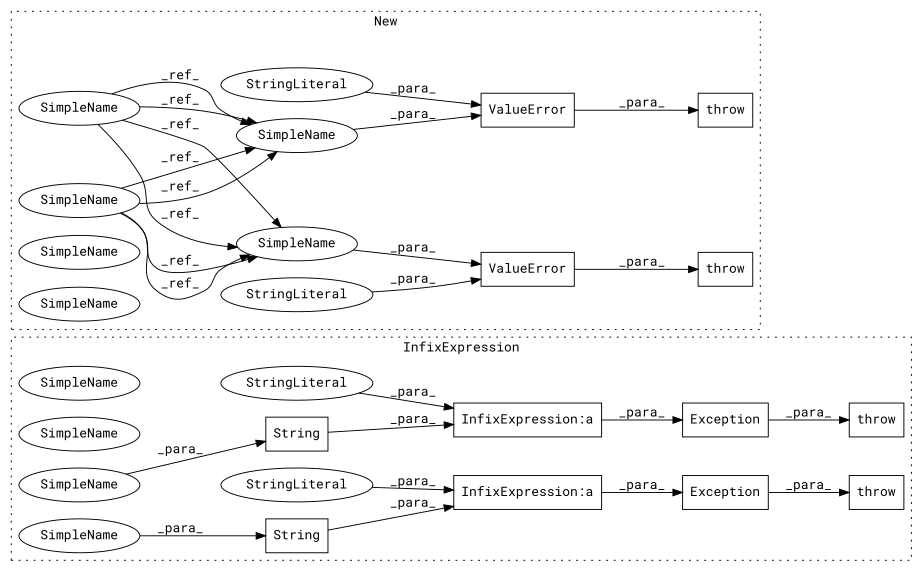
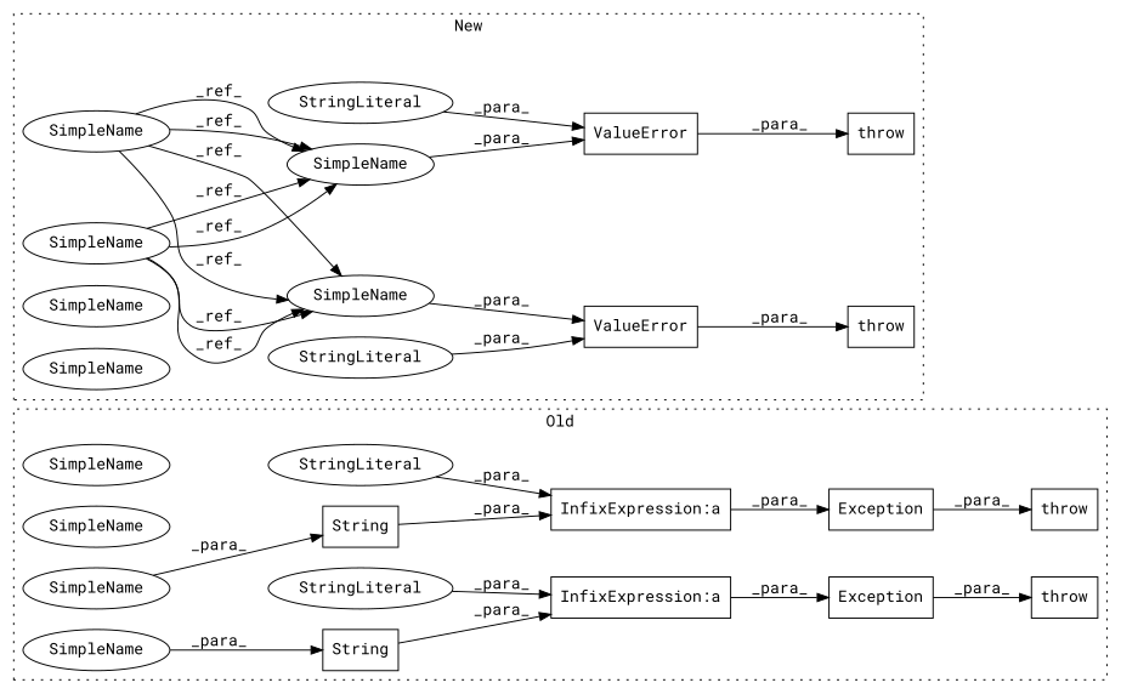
  digraph {
    rankdir=LR
    fontname="Roboto Mono"
    node [a=42 l=12 s=54205 shape=ellipse fontname="Roboto Mono"]
    edge [fontname="Roboto Mono"]
    n1 [a=32 l="10,1" label=Exception s="54162,54218" shape=box]
    n2 [a=53 l=6 label=throw s=54156 shape=box]
    n3 [a=27 l=3 label="InfixExpression:a" s=54195 shape=box]
    n4 [a=45 l=23 label=StringLiteral s=54172]
    n5 [a=32 l="7,1" label=String s="54198,54217" shape=box]
    n6 [a=32 l="7,1" label=String s="54633,54652" shape=box]
    n7 [a=27 l=3 label="InfixExpression:a" s=54630 shape=box]
    n8 [a=53 l=6 label=throw s=54591 shape=box]
    n9 [a=45 l=23 label=StringLiteral s=54607]
    n10 [a=32 l="10,1" label=Exception s="54597,54653" shape=box]
    n11 [label=SimpleName]
    n12 [label=SimpleName s=54640]
    n13 [label=SimpleName s=54640]
    n14 [label=SimpleName]
    n15 [a=32 l="11,1" label=ValueError s="54502,54549" shape=box]
    n16 [a=53 l=6 label=throw s=54496 shape=box]
    n17 [a=45 l=23 label=StringLiteral s=54513]
    n18 [label=SimpleName s=53858]
    n19 [a=32 l="11,1" label=ValueError s="54085,54132" shape=box]
    n20 [a=53 l=6 label=throw s=54079 shape=box]
    n21 [label=SimpleName s=53982]
    n22 [a=45 l=23 label=StringLiteral s=54096]
    n23 [label=SimpleName s=54120]
    n24 [label=SimpleName s=54537]
    n25 [label=SimpleName s=54120]
    n26 [label=SimpleName s=54537]
    subgraph cluster_1 {
-     label=InfixExpression
+     label=Old
      style=dotted
      n1
      n2
      n3
      n4
      n5
      n6
      n7
      n8
      n9
      n10
      n11
      n12
      n13
      n14
    }
    subgraph cluster_2 {
      label=New
      style=dotted
      n15
      n16
      n17
      n18
      n19
      n20
      n21
      n22
      n23
      n24
      n25
      n26
    }
    n1 -> n2 [label=_para_]
    n3 -> n1 [label=_para_]
    n4 -> n3 [label=_para_]
    n5 -> n3 [label=_para_]
    n6 -> n7 [label=_para_]
    n7 -> n10 [label=_para_]
    n9 -> n7 [label=_para_]
    n10 -> n8 [label=_para_]
    n13 -> n6 [label=_para_]
    n14 -> n5 [label=_para_]
    n15 -> n16 [label=_para_]
    n17 -> n15 [label=_para_]
    n18 -> n25 [label=_ref_]
    n18 -> n25 [label=_ref_]
    n18 -> n26 [label=_ref_]
    n18 -> n26 [label=_ref_]
    n19 -> n20 [label=_para_]
    n21 -> n25 [label=_ref_]
    n21 -> n25 [label=_ref_]
    n21 -> n26 [label=_ref_]
    n21 -> n26 [label=_ref_]
    n22 -> n19 [label=_para_]
    n25 -> n19 [label=_para_]
    n26 -> n15 [label=_para_]
  }
